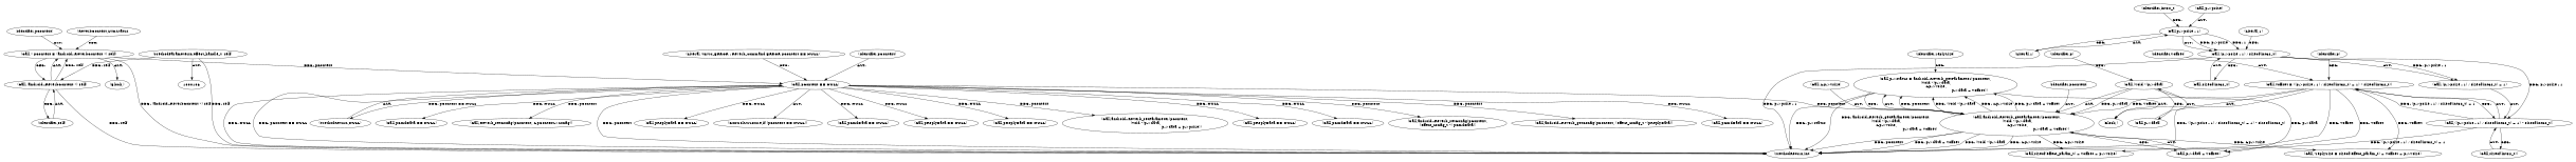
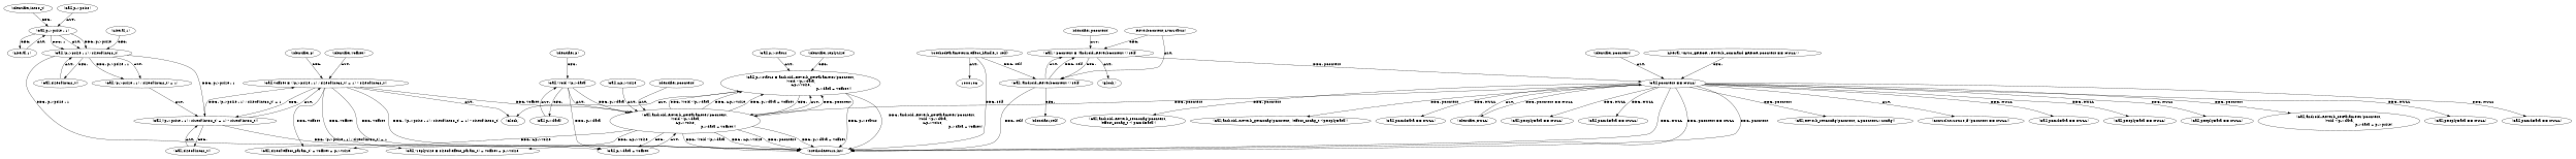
  digraph {
    n1 [label="(Call,p->status = android::Reverb_getParameter(pContext,\n (void *)p->data,\n &p->vsize,\n                                                          p->data + voffset))"]
    n2 [label="(Call,android::Reverb_getParameter(pContext,\n (void *)p->data,\n &p->vsize,\n                                                          p->data + voffset))"]
    n3 [label="(MethodReturn,int)"]
    n4 [label="(Block,)"]
    n5 [label="(Call,p->data + voffset)"]
    n6 [label="(Call,sizeof(effect_param_t) + voffset + p->vsize)"]
    n7 [label="(Call,*replySize = sizeof(effect_param_t) + voffset + p->vsize)"]
    n8 [label="(Call,pContext == NULL)"]
    n9 [label="(Call,pReplyData == NULL)"]
    n10 [label="(ControlStructure,if (pContext == NULL))"]
    n11 [label="(Call,pCmdData == NULL)"]
    n12 [label="(Call,pReplyData == NULL)"]
    n13 [label="(Call,pReplyData == NULL)"]
    n14 [label="(Call,android::Reverb_setParameter(pContext,\n (void *)p->data,\n                                                              p->data + p->psize))"]
    n15 [label="(Call,pReplyData == NULL)"]
    n16 [label="(Call,pCmdData == NULL)"]
    n17 [label="(Call,android::Reverb_setConfig(pContext,\n (effect_config_t *) pCmdData))"]
    n18 [label="(Call,android::Reverb_getConfig(pContext, (effect_config_t *)pReplyData))"]
    n19 [label="(Call,pCmdData == NULL)"]
-   n20 [label="(MethodReturn,NULL)"]
+   n20 [label="(Identifier,NULL)"]
    n21 [label="(Call,pCmdData == NULL)"]
    n22 [label="(Call,Reverb_setConfig(pContext, &pContext->config))"]
    n23 [label="(Call,* pContext = (android::ReverbContext *) self)"]
    n24 [label="(Call,(android::ReverbContext *) self)"]
    n25 [label="(Block,)"]
    n26 [label="(Identifier,self)"]
    n27 [label="(MethodParameterIn,effect_handle_t  self)"]
    1000106
    n29 [label="(Call,(void *)p->data)"]
    n30 [label="(Call,p->data)"]
    n31 [label="(Call,voffset = ((p->psize - 1) / sizeof(int32_t) + 1) * sizeof(int32_t))"]
    n32 [label="(Call,((p->psize - 1) / sizeof(int32_t) + 1) * sizeof(int32_t))"]
    n33 [label="(Call,sizeof(int32_t))"]
    n34 [label="(Call,(p->psize - 1) / sizeof(int32_t))"]
    n35 [label="(Call,(p->psize - 1) / sizeof(int32_t) + 1)"]
    n36 [label="(Call,sizeof(int32_t))"]
    n37 [label="(Call,p->psize - 1)"]
    n38 [label="(Literal,1)"]
    n39 [label="(Identifier,p)"]
    n40 [label="(Call,&p->vsize)"]
    n41 [label="(Identifier,voffset)"]
+   n42 [label="(Call,p->status)"]
    n43 [label="(Identifier,int30_t)"]
    n44 [label="(Call,p->psize)"]
    n45 [label="(Identifier,pContext)"]
    n46 [label="(Identifier,pContext)"]
    n47 [label="(Identifier,replySize)"]
    n48 [label="(Literal,1)"]
    n49 [label="(Literal,\"\tLVM_ERROR : Reverb_command ERROR pContext == NULL\")"]
    n50 [label="(Identifier,pContext)"]
    n51 [label="(ReverbContext,LvmStatus)"]
    n52 [label="(Identifier,p)"]
    n1 -> n2 [label="CFG: "]
    n1 -> n3 [label="DDG: p->status"]
    n1 -> n3 [label="DDG: android::Reverb_getParameter(pContext,\n (void *)p->data,\n &p->vsize,\n                                                          p->data + voffset)"]
    n1 -> n4 [label="AST: "]
    n2 -> n1 [label="AST: "]
    n2 -> n1 [label="DDG: pContext"]
    n2 -> n1 [label="DDG: (void *)p->data"]
    n2 -> n1 [label="DDG: &p->vsize"]
    n2 -> n1 [label="DDG: p->data + voffset"]
    n2 -> n3 [label="DDG: &p->vsize"]
    n2 -> n3 [label="DDG: pContext"]
    n2 -> n3 [label="DDG: p->data + voffset"]
    n2 -> n3 [label="DDG: (void *)p->data"]
    n2 -> n5 [label="CFG: "]
    n2 -> n6 [label="DDG: &p->vsize"]
    n2 -> n7 [label="DDG: &p->vsize"]
    n5 -> n2 [label="AST: "]
    n8 -> n2 [label="DDG: pContext"]
    n8 -> n3 [label="DDG: NULL"]
    n8 -> n3 [label="DDG: pContext == NULL"]
    n8 -> n3 [label="DDG: pContext"]
    n8 -> n9 [label="DDG: NULL"]
    n8 -> n10 [label="AST: "]
    n8 -> n11 [label="DDG: NULL"]
    n8 -> n12 [label="DDG: NULL"]
    n8 -> n13 [label="DDG: NULL"]
    n8 -> n14 [label="DDG: pContext"]
    n8 -> n15 [label="DDG: NULL"]
    n8 -> n16 [label="DDG: NULL"]
    n8 -> n17 [label="DDG: pContext"]
    n8 -> n18 [label="DDG: pContext"]
    n8 -> n19 [label="DDG: NULL"]
    n8 -> n20 [label="DDG: pContext == NULL"]
    n8 -> n21 [label="DDG: NULL"]
    n8 -> n22 [label="DDG: pContext"]
    n20 -> n8 [label="AST: "]
-   n23 -> n3 [label="DDG: (android::ReverbContext *) self"]
    n23 -> n8 [label="DDG: pContext"]
    n23 -> n24 [label="CFG: "]
    n23 -> n25 [label="AST: "]
    n24 -> n3 [label="DDG: self"]
    n24 -> n23 [label="AST: "]
    n24 -> n23 [label="DDG: self"]
    n24 -> n26 [label="CFG: "]
-   n26 -> n24 [label="AST: "]
+   n51 -> n24 [label="AST: "]
    n27 -> n3 [label="DDG: self"]
    n27 -> n24 [label="DDG: self"]
    n27 -> 1000106 [label="AST: "]
    n29 -> n2 [label="AST: "]
    n29 -> n2 [label="DDG: p->data"]
    n29 -> n5 [label="DDG: p->data"]
    n29 -> n30 [label="CFG: "]
    n30 -> n29 [label="AST: "]
    n31 -> n2 [label="DDG: voffset"]
    n31 -> n3 [label="DDG: ((p->psize - 1) / sizeof(int32_t) + 1) * sizeof(int32_t)"]
    n31 -> n4 [label="AST: "]
    n31 -> n5 [label="DDG: voffset"]
    n31 -> n6 [label="DDG: voffset"]
    n31 -> n7 [label="DDG: voffset"]
    n31 -> n32 [label="CFG: "]
    n32 -> n3 [label="DDG: (p->psize - 1) / sizeof(int32_t) + 1"]
    n32 -> n31 [label="AST: "]
    n32 -> n31 [label="DDG: (p->psize - 1) / sizeof(int32_t) + 1"]
    n32 -> n33 [label="CFG: "]
    n33 -> n32 [label="AST: "]
    n34 -> n3 [label="DDG: p->psize - 1"]
    n34 -> n32 [label="DDG: p->psize - 1"]
    n34 -> n35 [label="AST: "]
    n34 -> n35 [label="DDG: p->psize - 1"]
    n34 -> n36 [label="CFG: "]
    n35 -> n32 [label="AST: "]
    n36 -> n34 [label="AST: "]
    n37 -> n34 [label="AST: "]
    n37 -> n34 [label="DDG: p->psize"]
    n37 -> n34 [label="DDG: 1"]
    n37 -> n38 [label="CFG: "]
    n38 -> n37 [label="AST: "]
    n39 -> n31 [label="CFG: "]
    n40 -> n2 [label="AST: "]
    n41 -> n31 [label="AST: "]
+   n42 -> n1 [label="AST: "]
    n43 -> n37 [label="CFG: "]
    n44 -> n37 [label="AST: "]
    n45 -> n23 [label="AST: "]
    n46 -> n2 [label="AST: "]
    n47 -> n1 [label="CFG: "]
    n48 -> n34 [label="CFG: "]
    n49 -> n8 [label="CFG: "]
    n50 -> n8 [label="AST: "]
    n51 -> n23 [label="CFG: "]
    n52 -> n29 [label="CFG: "]
  }
